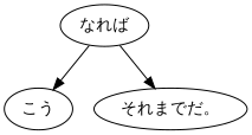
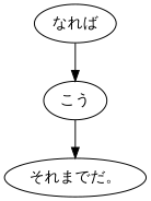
  digraph {
    fontname="Liberation Sans"
    node [fontname="Liberation Sans"]
    edge [fontname="Liberation Sans"]
    n1 [label="こう"]
    n2 [label="なれば"]
    n3 [label="それまでだ。"]
    n2 -> n1
-   n2 -> n3
+   n1 -> n3
  }
